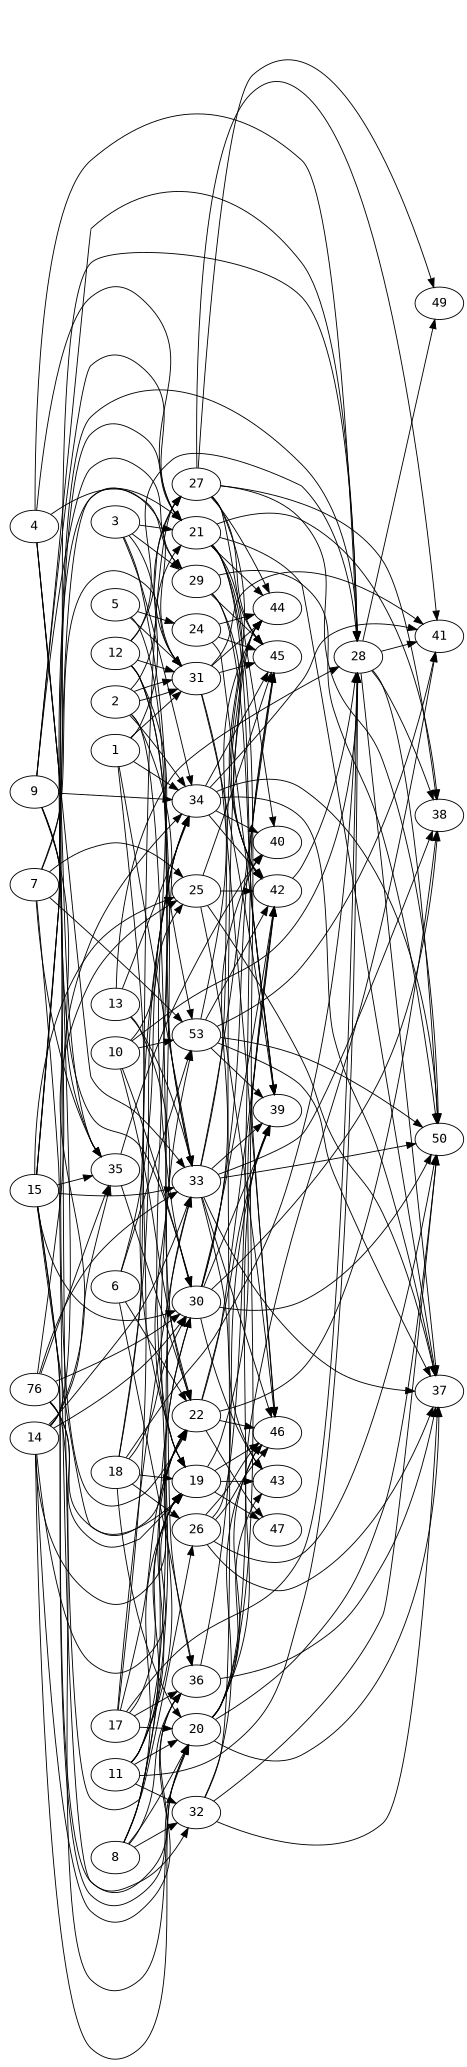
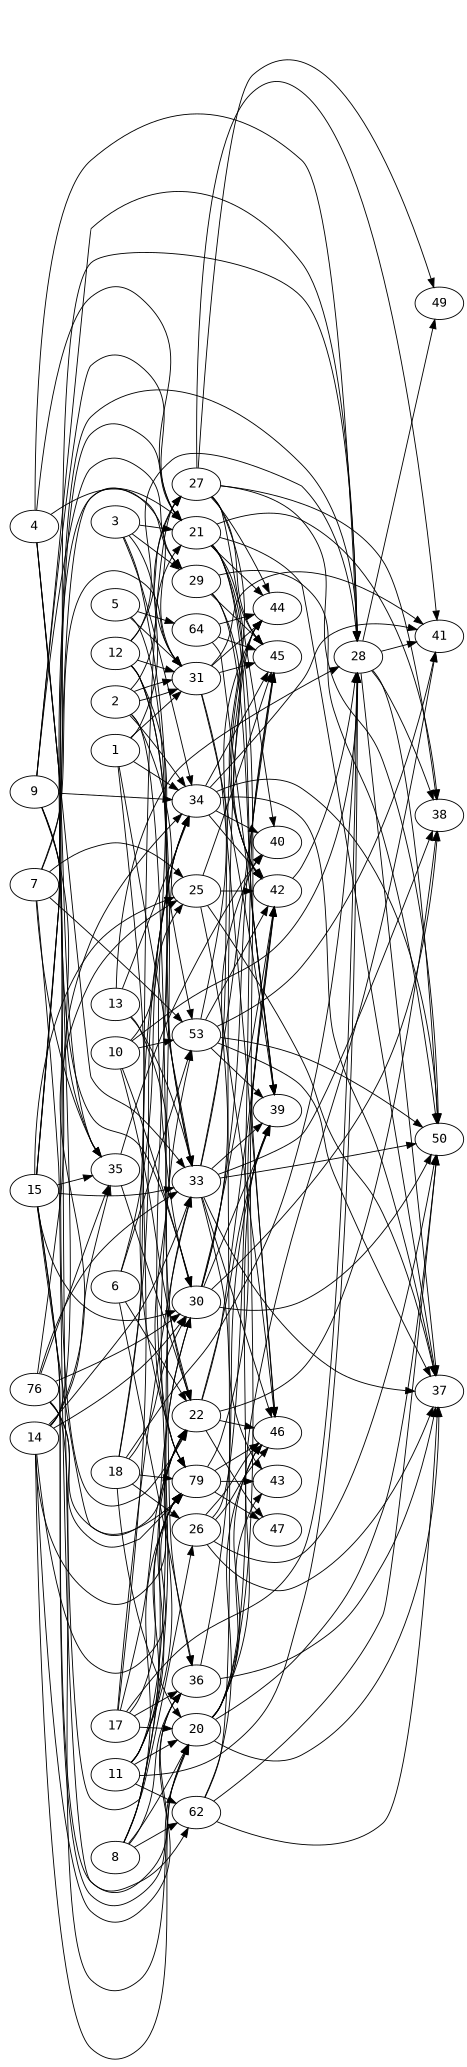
  digraph {
    fontname="DejaVu Sans Mono"
    rankdir=LR
    node [alpha=0.16 fontname="DejaVu Sans Mono"]
    edge [fontname="DejaVu Sans Mono"]
    1 [alpha=0.14 expect_size=15440896]
-   19 [alpha=0.10 expect_size=34705408]
+   19 [alpha=0.10 expect_size=34705408 label=79]
    27 [alpha=0.13 expect_size=35685376]
    31 [alpha=0.18 expect_size=42434560]
    33 [alpha=0.09 expect_size=44577792]
    34 [expect_size=14214144]
    42 [alpha=0.06 expect_size=13900800]
    43 [alpha=0.04 expect_size=32388096]
    46 [expect_size=46171136]
    47 [alpha=0.11 expect_size=24670208]
    41 [alpha=0.01 expect_size=18328576]
    50 [alpha=0.08 expect_size=44696576]
    38 [alpha=0.19 expect_size=47513600]
    44 [alpha=0.19 expect_size=7478272]
    45 [alpha=0.14 expect_size=45207552]
    40 [alpha=0.10 expect_size=10895360]
    49 [alpha=0.12 expect_size=44551168]
    39 [alpha=0.00 expect_size=37014528]
    37 [alpha=0.10 expect_size=17213440]
    28 [expect_size=31038464]
    2 [alpha=0.17 expect_size=47494144]
    21 [alpha=0.06 expect_size=6877184]
    36 [alpha=0.11 expect_size=19542016]
    3 [alpha=0.13 expect_size=15353856]
    29 [alpha=0.09 expect_size=28475392]
    30 [alpha=0.03 expect_size=51936256]
    4 [alpha=0.13 expect_size=29745152]
    35 [alpha=0.00 expect_size=37952512]
    22 [alpha=0.15 expect_size=37648384]
    5 [alpha=0.08 expect_size=50550784]
-   24 [alpha=0.10 expect_size=43027456]
+   24 [alpha=0.10 expect_size=43027456 label=64]
    6 [alpha=0.02 expect_size=16283648]
    n33 [alpha=0.07 expect_size=37142528 label=53]
    7 [alpha=0.02 expect_size=21792768]
    25 [alpha=0.12 expect_size=8027136]
-   32 [alpha=0.08 expect_size=10169344]
+   32 [alpha=0.08 expect_size=10169344 label=62]
    8 [alpha=0.02 expect_size=26183680]
    20 [expect_size=26310656]
    9 [expect_size=30423040]
    26 [alpha=0.19 expect_size=20512768]
    10 [alpha=0.12 expect_size=7229440]
    11 [alpha=0.13 expect_size=7012352]
    12 [alpha=0.20 expect_size=40020992]
    13 [alpha=0.02 expect_size=33300480]
    14 [alpha=0.05 expect_size=16908288]
    15 [alpha=0.05 expect_size=47393792]
    n47 [alpha=0.06 expect_size=19546112 label=76]
    17 [alpha=0.18 expect_size=25044992]
    18 [alpha=0.19 expect_size=28916736]
    1 -> 19
    1 -> 27
    1 -> 31
    1 -> 33
    1 -> 34
    19 -> 42
    19 -> 43
    19 -> 46
    19 -> 47
    27 -> 42
    27 -> 41
    27 -> 50
    27 -> 38
    27 -> 44
    27 -> 45
    27 -> 40
    27 -> 49
    31 -> 46
    31 -> 41
    31 -> 44
    31 -> 45
    31 -> 39
    33 -> 43
    33 -> 46
    33 -> 50
    33 -> 38
    33 -> 44
    33 -> 45
    33 -> 39
    33 -> 37
    34 -> 42
    34 -> 41
    34 -> 50
    34 -> 45
    34 -> 40
    34 -> 37
    42 -> 28
    28 -> 41
    28 -> 50
    28 -> 38
    28 -> 49
    28 -> 37
    2 -> 31
    2 -> 31
    2 -> 33
    2 -> 34
    2 -> 21
    2 -> 36
    21 -> 42
    21 -> 46
    21 -> 38
    21 -> 44
    21 -> 45
    21 -> 39
    21 -> 37
    36 -> 39
    36 -> 37
    3 -> 31
    3 -> 34
    3 -> 21
    3 -> 29
    3 -> 30
    29 -> 42
    29 -> 50
    29 -> 45
    29 -> 39
    30 -> 42
-   30 -> 43
    30 -> 50
    30 -> 38
    30 -> 45
    30 -> 40
    30 -> 39
    4 -> 31
    4 -> 33
    4 -> 28
    4 -> 21
    4 -> 30
    4 -> 35
    35 -> 40
    35 -> 22
    22 -> 42
    22 -> 46
    22 -> 47
    22 -> 38
    22 -> 39
    5 -> 31
    5 -> 33
    5 -> 24
    24 -> 44
    24 -> 45
    24 -> 39
    6 -> 34
    6 -> 36
    6 -> 22
    6 -> n33
    n33 -> 42
    n33 -> 41
    n33 -> 50
    n33 -> 44
    n33 -> 39
    n33 -> 37
    7 -> 31
    7 -> 28
    7 -> 35
    7 -> n33
    7 -> 25
    7 -> 32
    25 -> 42
    25 -> 46
    25 -> 45
    25 -> 37
    32 -> 46
    32 -> 50
    32 -> 44
    32 -> 37
    8 -> 19
    8 -> 36
    8 -> 30
    8 -> n33
    8 -> 32
    8 -> 20
    20 -> 42
    20 -> 43
    20 -> 46
    20 -> 41
    20 -> 50
    20 -> 39
    20 -> 37
    9 -> 34
    9 -> 28
    9 -> 21
    9 -> 29
    9 -> 35
    9 -> 22
    9 -> 26
    26 -> 46
    26 -> 46
    26 -> 50
    26 -> 45
    26 -> 37
    10 -> 28
    10 -> 30
    10 -> 22
    10 -> n33
    10 -> 25
    11 -> 19
    11 -> 33
    11 -> 28
    11 -> 30
    11 -> 22
    11 -> 32
    11 -> 20
    12 -> 19
    12 -> 27
    12 -> 31
    12 -> 28
    12 -> 22
    12 -> n33
    13 -> 19
    13 -> 33
    13 -> 34
    13 -> 28
    14 -> 19
    14 -> 33
    14 -> 21
    14 -> 36
    14 -> 30
    14 -> 35
    14 -> 22
    14 -> 25
    14 -> 20
    15 -> 19
    15 -> 33
    15 -> 28
    15 -> 21
    15 -> 36
    15 -> 29
    15 -> 30
    15 -> 35
    15 -> 25
    15 -> 20
    n47 -> 19
    n47 -> 33
    n47 -> 34
    n47 -> 30
    n47 -> 35
    n47 -> 22
    n47 -> 20
    17 -> 19
    17 -> 33
    17 -> 34
    17 -> 28
    17 -> 36
    17 -> 22
    17 -> 20
    18 -> 19
    18 -> 27
    18 -> 34
    18 -> 28
    18 -> 30
    18 -> 20
    18 -> 26
  }
